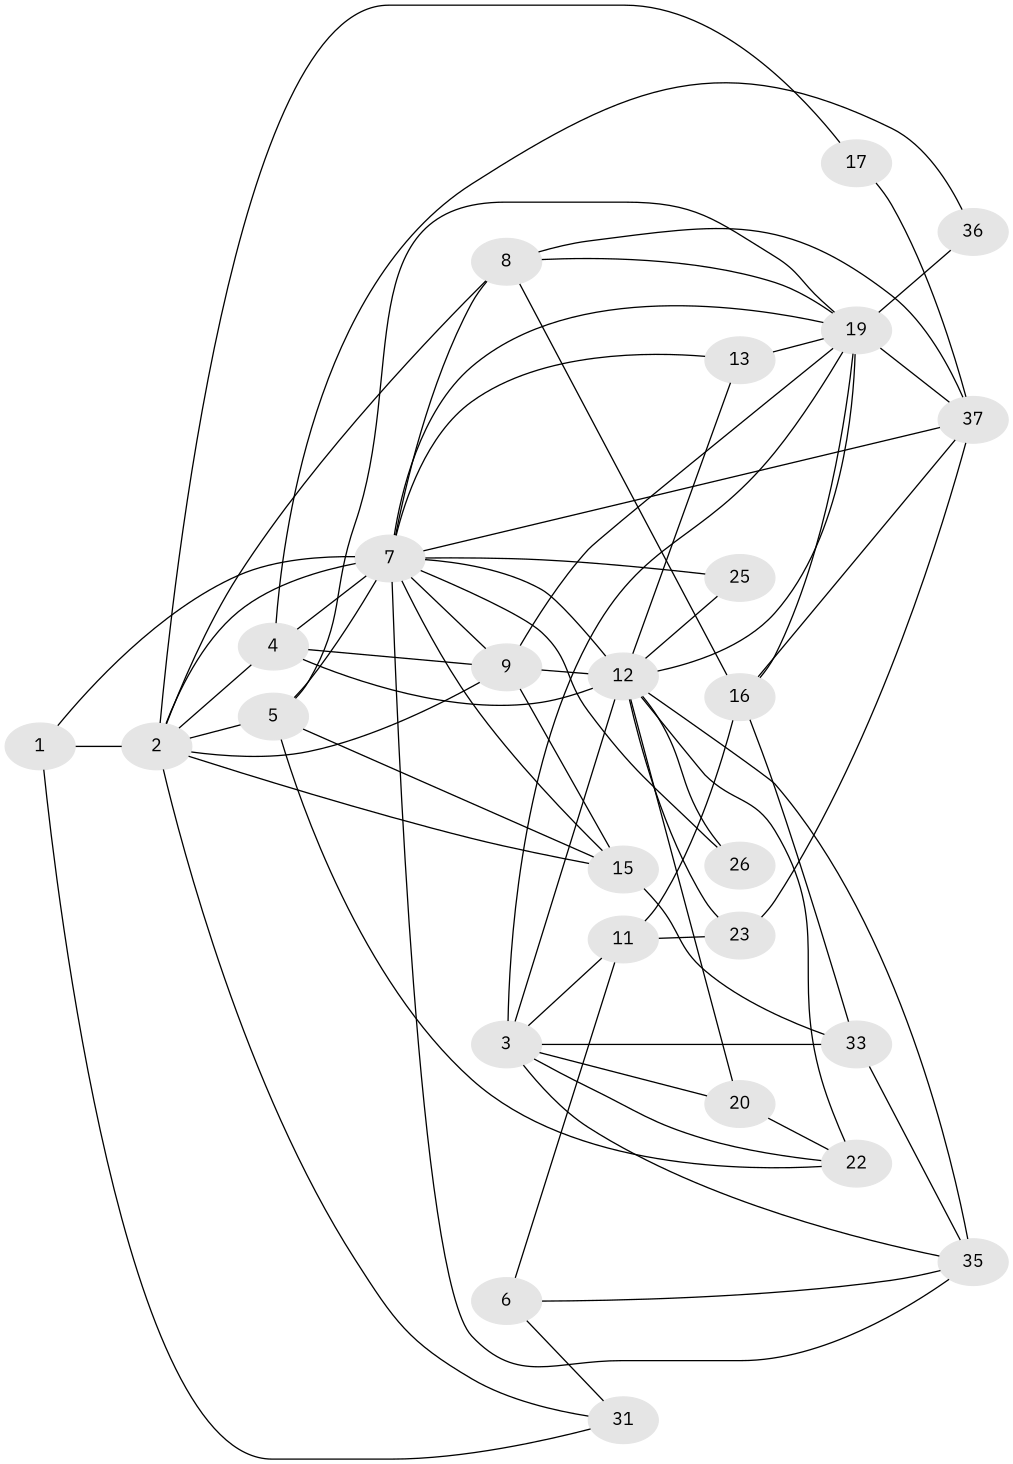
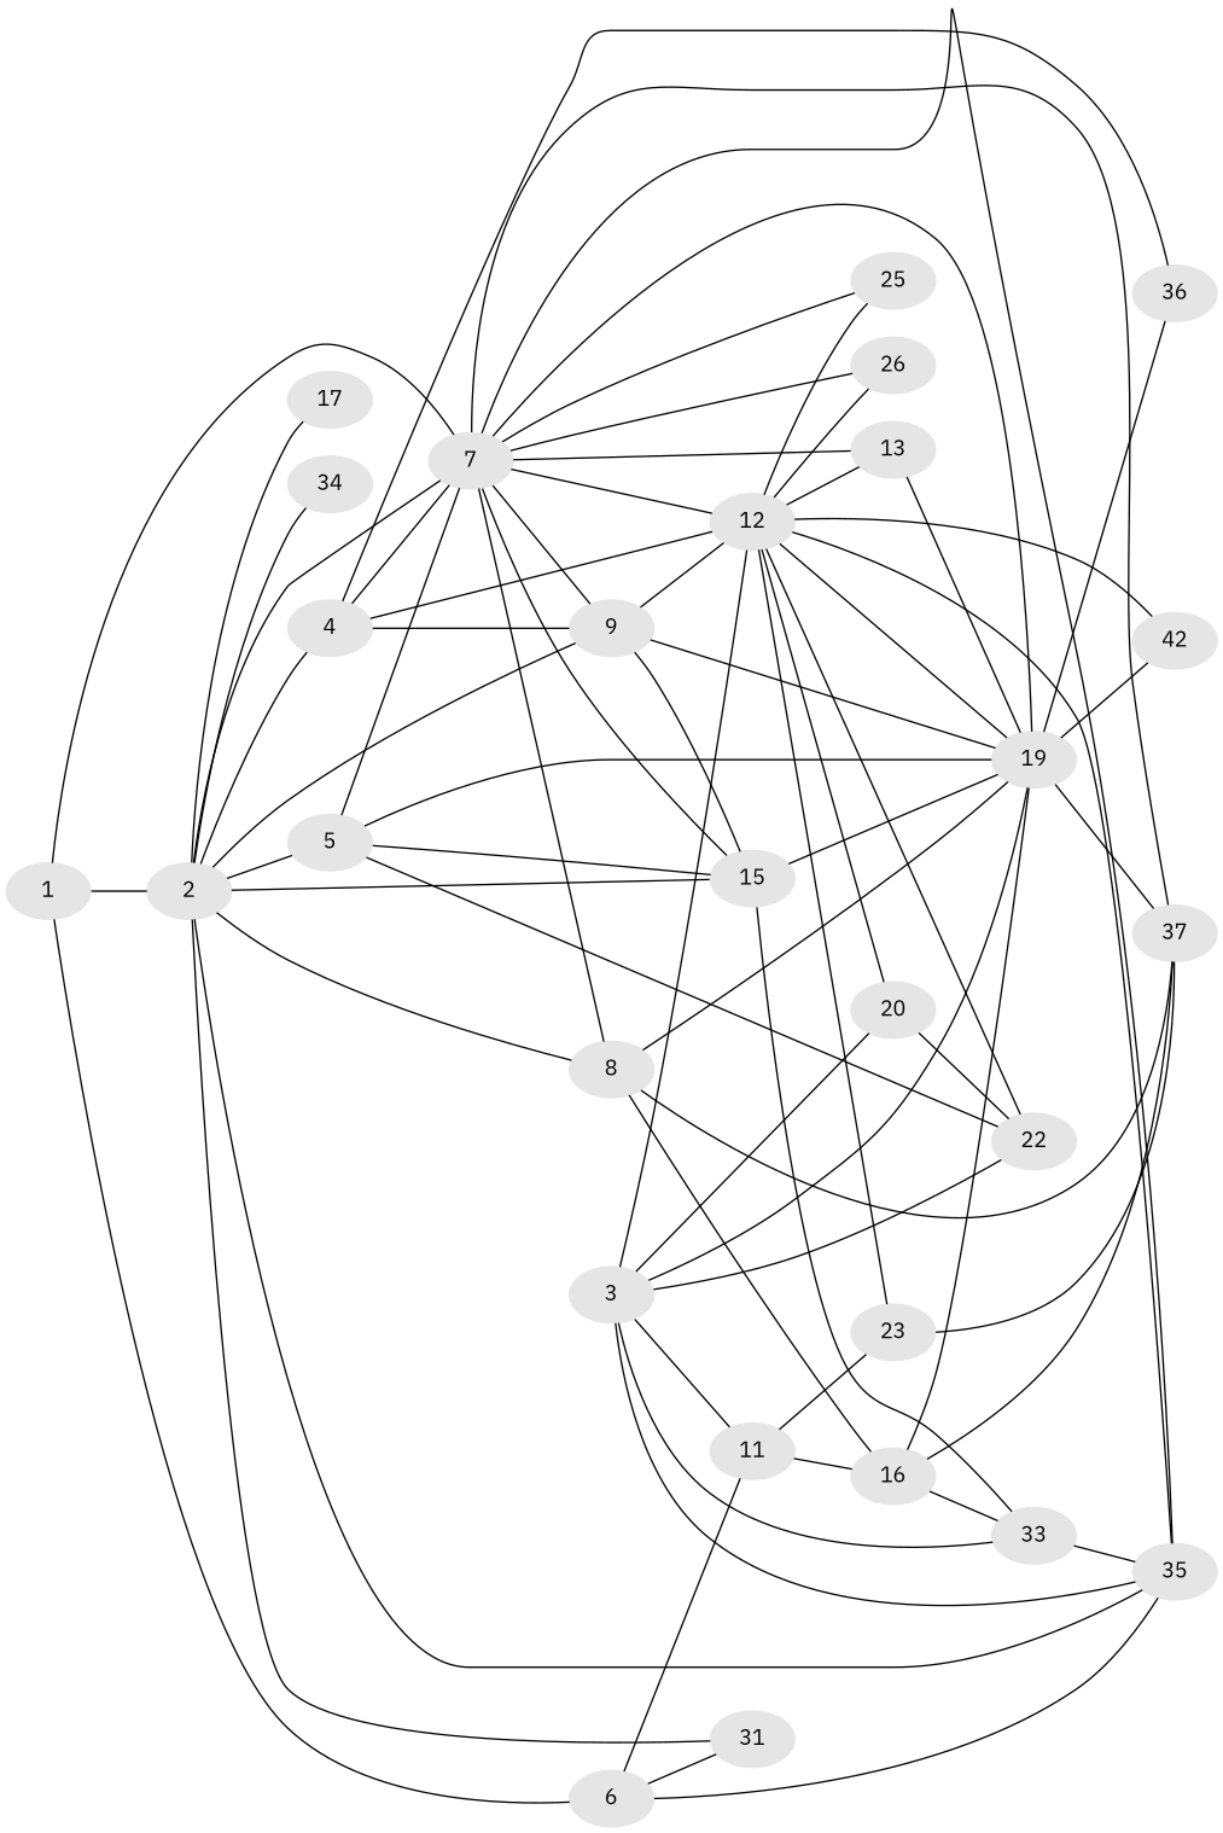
  graph {
    fontname="IBM Plex Sans"
    rankdir=LR
    node [color=gray90 fontname="IBM Plex Sans" style=filled]
    edge [fontname="IBM Plex Sans" weight=1.0]
    1
    2
    6
    7
    4
    5
    8
    9
    15
    17
    31
+   34
    35
    11
    12
    19
    13
    25
    26
    37
    36
    22
    16
    33
    3
    20
    23
+   42
    1 -- 2
-   1 -- 31
+   1 -- 6
    1 -- 7
    2 -- 7
    2 -- 4
    2 -- 5 [weight=2.0]
    2 -- 8 [weight=2.0]
    2 -- 9 [weight=2.0]
    2 -- 15 [weight=4.0]
    2 -- 17
    2 -- 31
+   2 -- 34
+   2 -- 35
    6 -- 31
    6 -- 35
    6 -- 11
    7 -- 8
    7 -- 9
    7 -- 15
    7 -- 35
    7 -- 12 [weight=3.0]
    7 -- 19 [weight=2.0]
    7 -- 13
    7 -- 25
    7 -- 26
    7 -- 37 [weight=2.0]
    4 -- 7
    4 -- 9
    4 -- 12
    4 -- 36
    5 -- 7
    5 -- 15
    5 -- 19 [weight=2.0]
    5 -- 22 [weight=2.0]
    8 -- 19
    8 -- 37
    8 -- 16
    9 -- 15
    9 -- 12
    9 -- 19
+   15 -- 19 [weight=3.0]
    15 -- 33
-   17 -- 37 [weight=2.0]
    11 -- 16 [weight=2.0]
    11 -- 23 [weight=2.0]
    12 -- 35
    12 -- 19
    12 -- 13 [weight=2.0]
    12 -- 25
    12 -- 26 [weight=2.0]
    12 -- 22
    12 -- 20
    12 -- 23
+   12 -- 42
    19 -- 37
    19 -- 36
+   19 -- 42
    13 -- 19
    16 -- 19
    16 -- 37
    16 -- 33
    33 -- 35
    3 -- 35
    3 -- 11
    3 -- 12
    3 -- 19
    3 -- 22
    3 -- 33 [weight=2.0]
    3 -- 20 [weight=2.0]
    20 -- 22
    23 -- 37
  }
